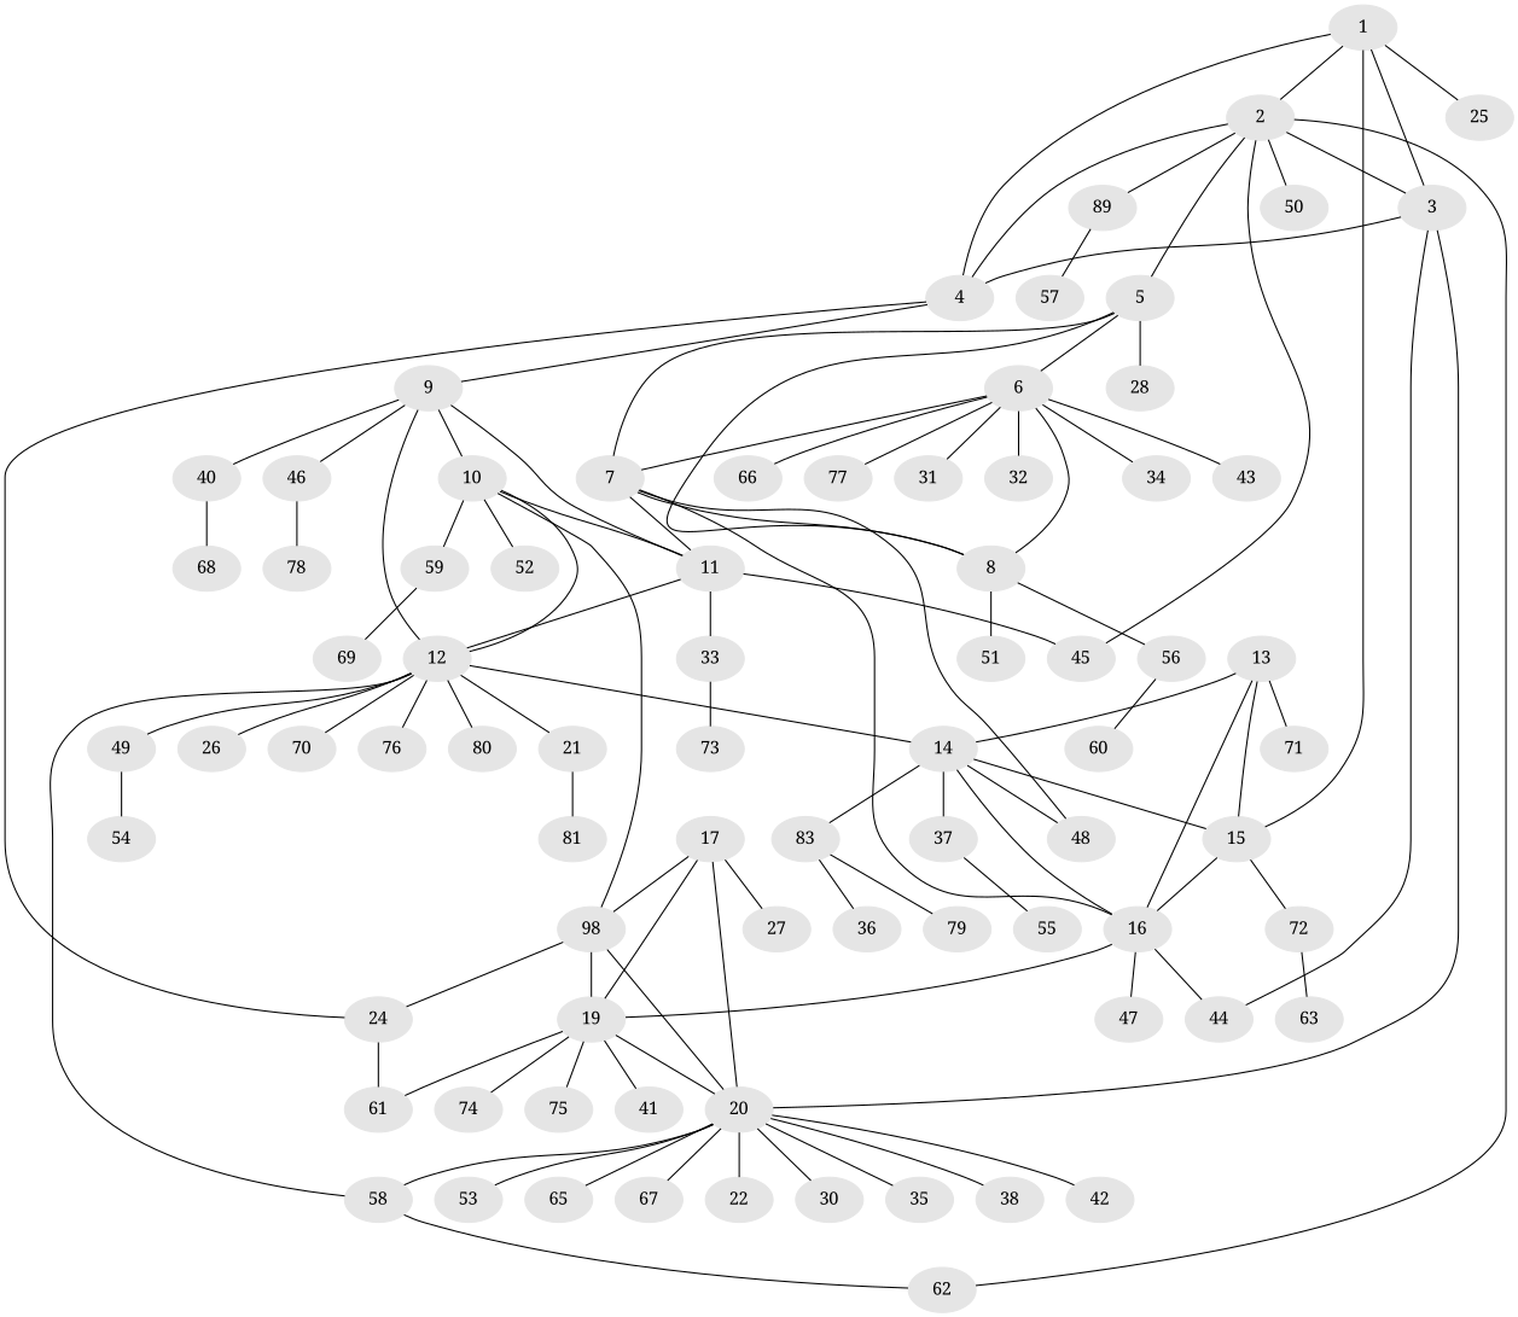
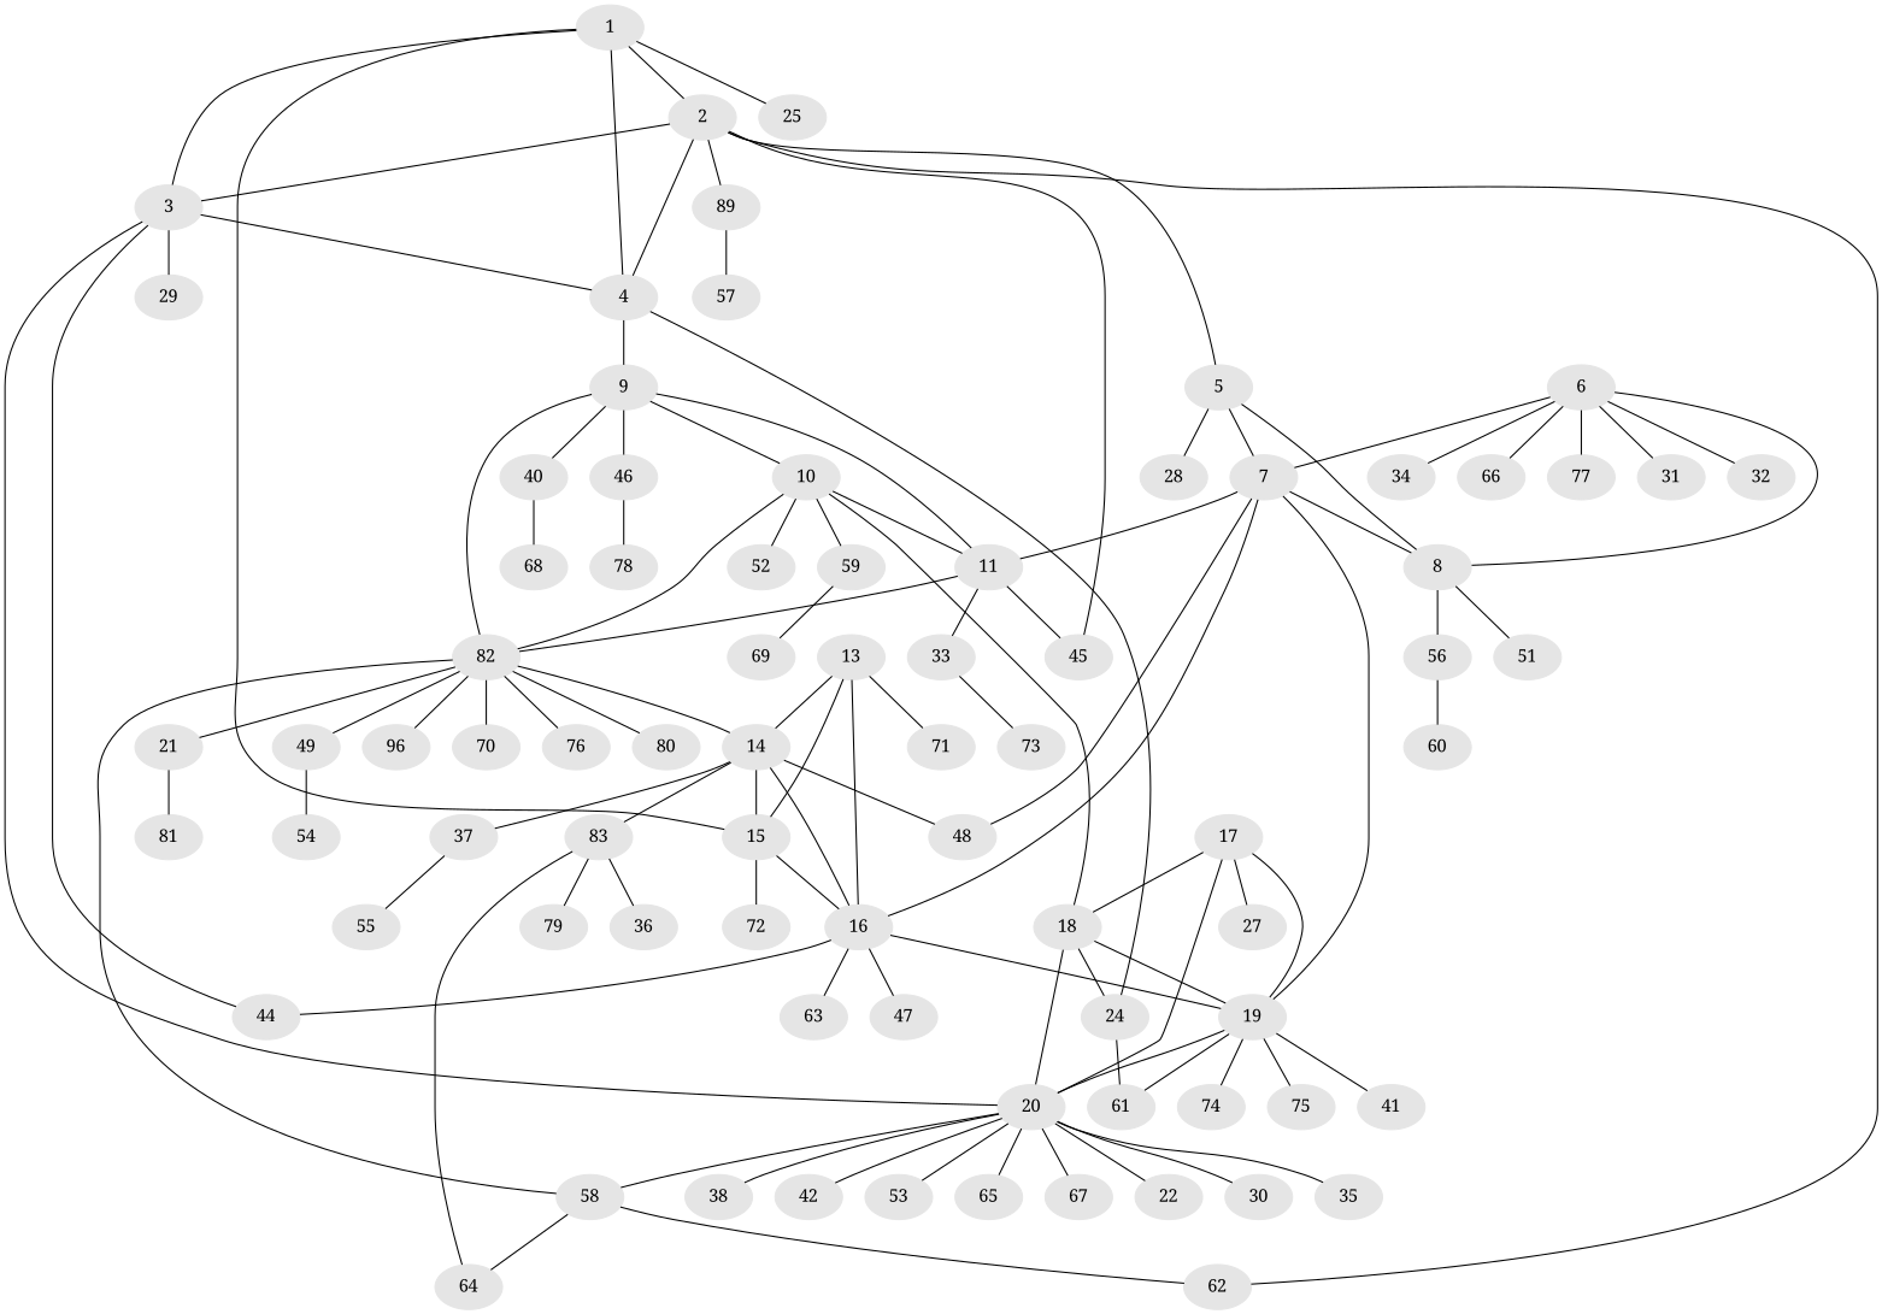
  graph {
    fontname="Noto Serif"
    node [color=gray90 fontname="Noto Serif" style=filled]
    edge [fontname="Noto Serif"]
    1
    2
    3
    4
    15
    25
    5
    n8 [label=89]
    45
-   50
    62
    20
+   29
    44
    9
    24
    16
    72
    6
    7
    8
    28
    57
    58
    22
    30
    35
    38
    42
    53
    65
    67
    11
    10
-   12
+   12 [label=82]
    40
    46
    61
    31
    32
    34
-   43
    66
    77
    19
    48
    51
    56
    33
    47
    63
    41
    74
    75
    60
-   18 [label=98]
+   18
    52
    59
    14
    21
-   26
+   26 [label=96]
    49
    70
    76
    80
    68
    78
    69
    73
    n70 [label=83]
    37
    81
    54
+   64
    13
    71
    36
    79
    55
    17
    27
    1 -- 2
    1 -- 3
    1 -- 4
    1 -- 15
    1 -- 25
    2 -- 3
    2 -- 4
    2 -- 5
    2 -- n8
    2 -- 45
-   2 -- 50
    2 -- 62
    3 -- 4
    3 -- 20
+   3 -- 29
    3 -- 44
    4 -- 9
    4 -- 24
    15 -- 16
    15 -- 72
-   5 -- 6
    5 -- 7
    5 -- 8
    5 -- 28
    n8 -- 57
    20 -- 58
    20 -- 22
    20 -- 30
    20 -- 35
    20 -- 38
    20 -- 42
    20 -- 53
    20 -- 65
    20 -- 67
    9 -- 11
    9 -- 10
    9 -- 12
    9 -- 40
    9 -- 46
    24 -- 61
    16 -- 44
    16 -- 19
    16 -- 47
-   72 -- 63
+   16 -- 63
    6 -- 7
    6 -- 8
    6 -- 31
    6 -- 32
    6 -- 34
-   6 -- 43
    6 -- 66
    6 -- 77
    7 -- 16
    7 -- 8
    7 -- 11
+   7 -- 19
    7 -- 48
    8 -- 51
    8 -- 56
    58 -- 62
+   58 -- 64
    11 -- 45
    11 -- 12
    11 -- 33
    10 -- 11
    10 -- 12
    10 -- 18
    10 -- 52
    10 -- 59
    12 -- 58
    12 -- 14
    12 -- 21
    12 -- 26
    12 -- 49
    12 -- 70
    12 -- 76
    12 -- 80
    40 -- 68
    46 -- 78
    19 -- 20
    19 -- 61
    19 -- 41
    19 -- 74
    19 -- 75
    56 -- 60
    33 -- 73
    18 -- 20
    18 -- 24
    18 -- 19
    59 -- 69
    14 -- 15
    14 -- 16
    14 -- 48
    14 -- n70
    14 -- 37
    21 -- 81
    49 -- 54
+   n70 -- 64
    n70 -- 36
    n70 -- 79
    37 -- 55
    13 -- 15
    13 -- 16
    13 -- 14
    13 -- 71
    17 -- 20
    17 -- 19
    17 -- 18
    17 -- 27
  }
